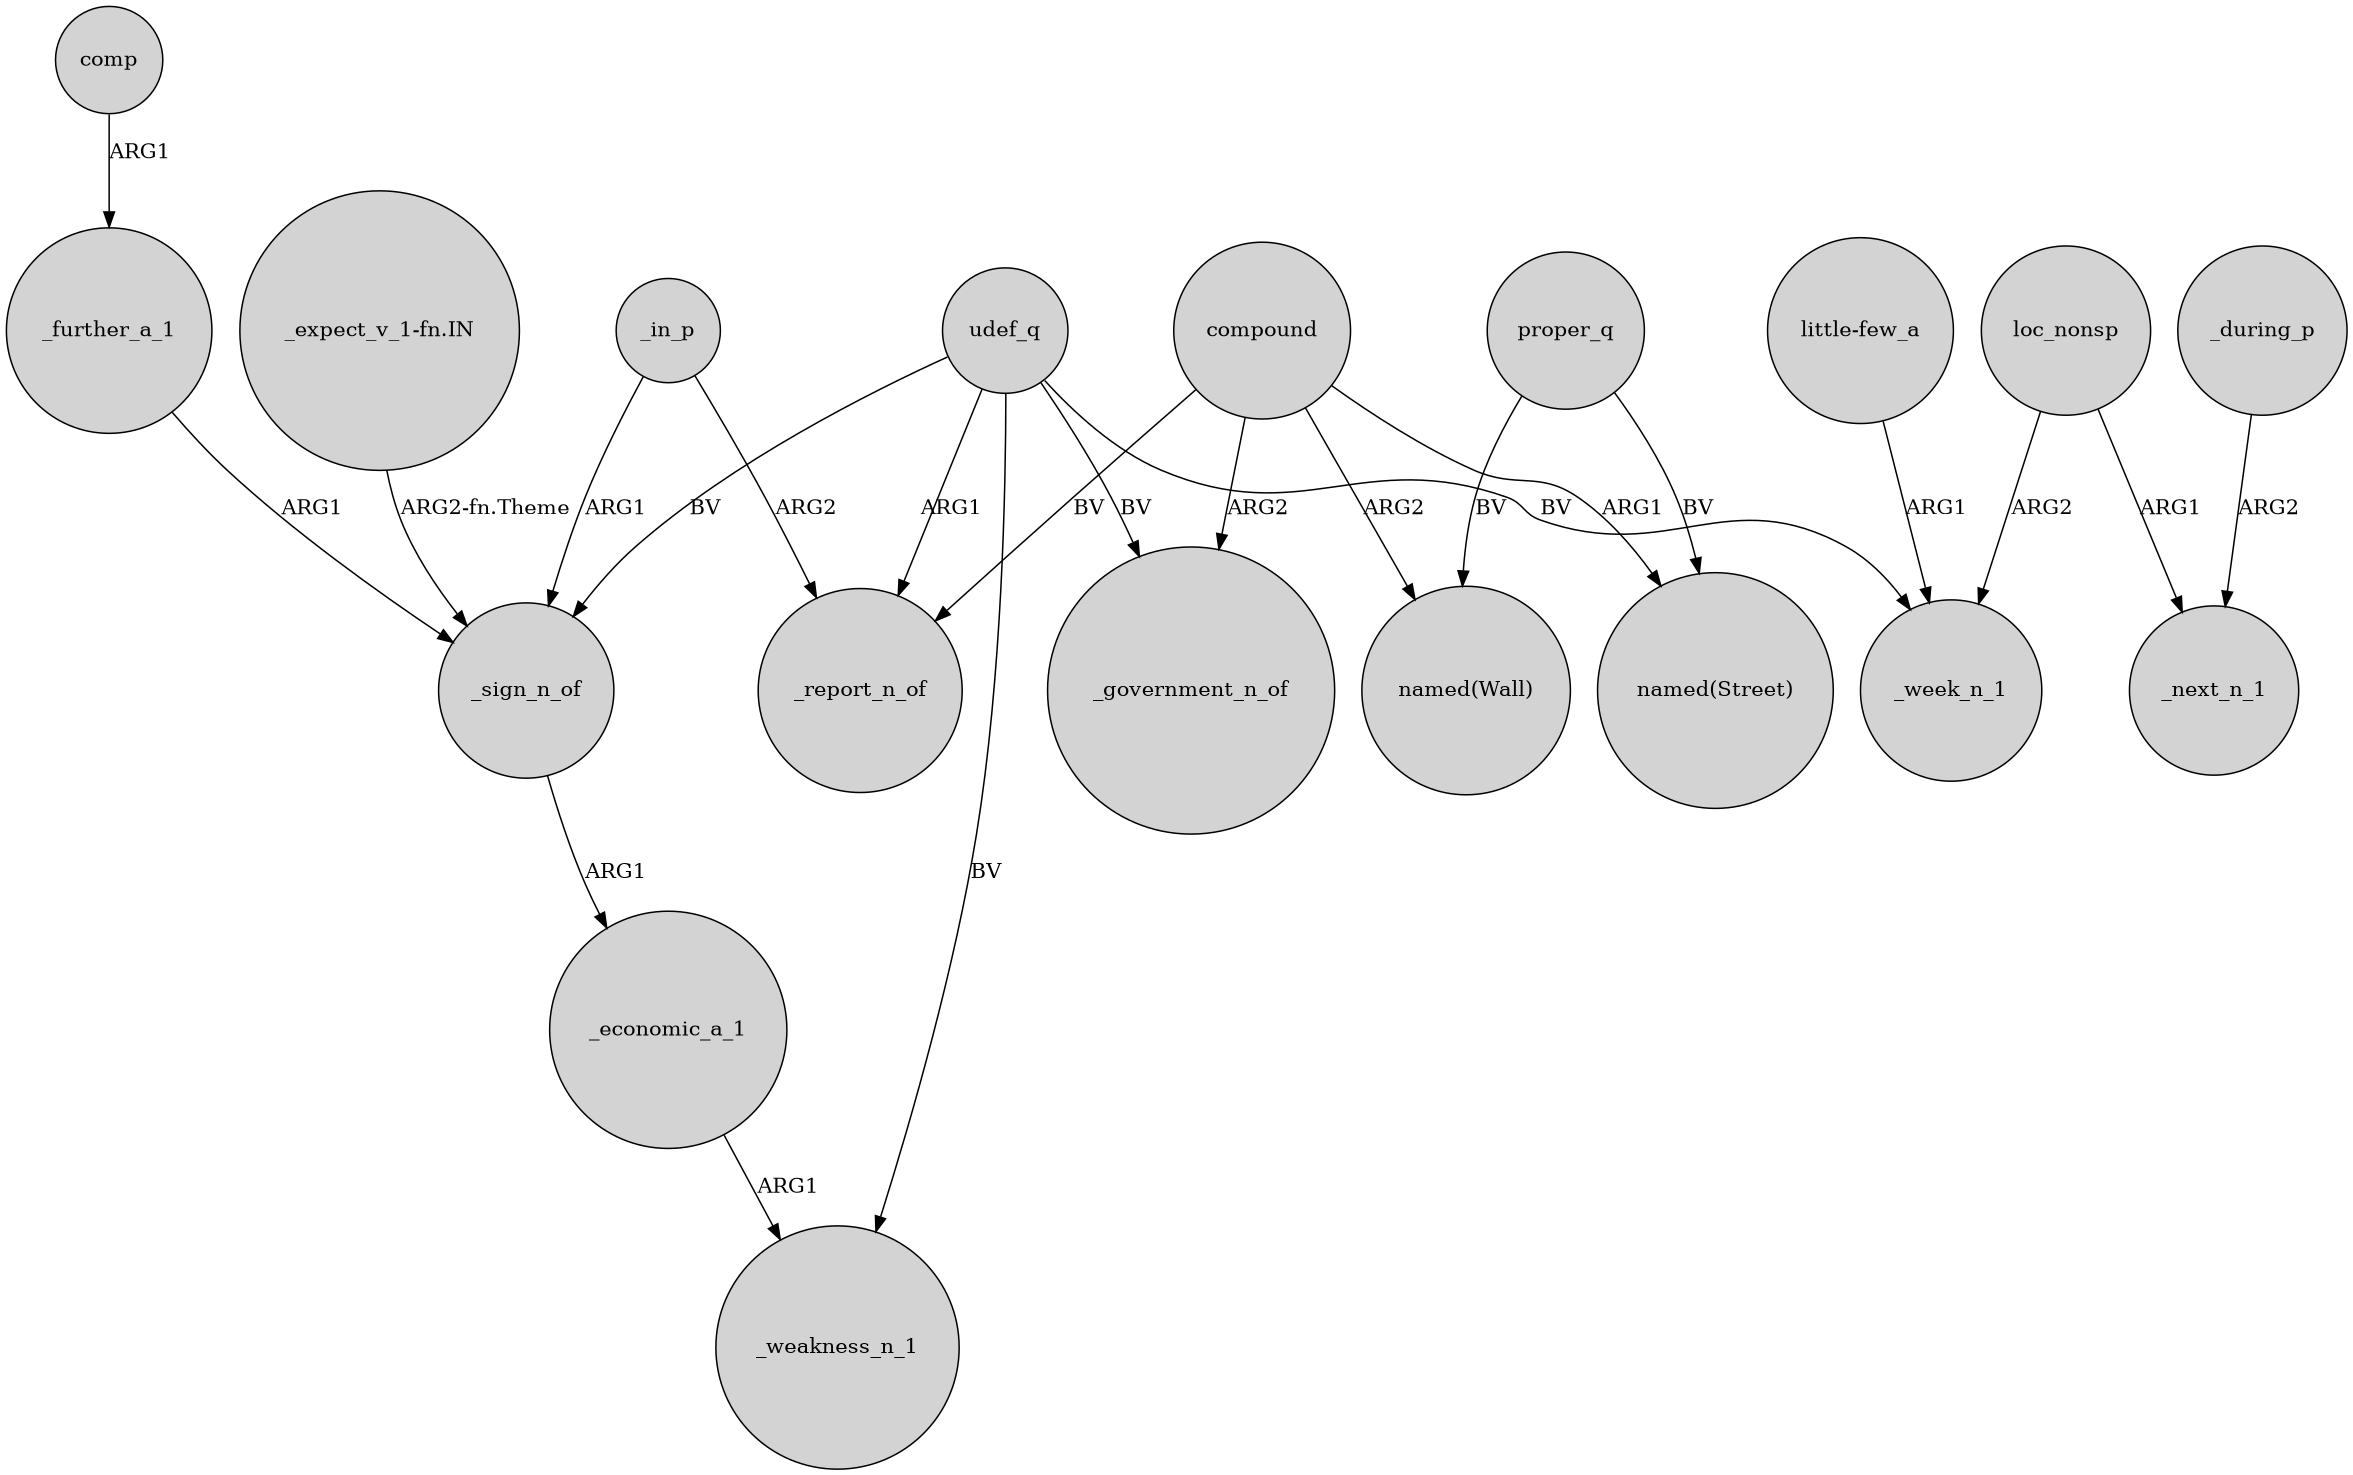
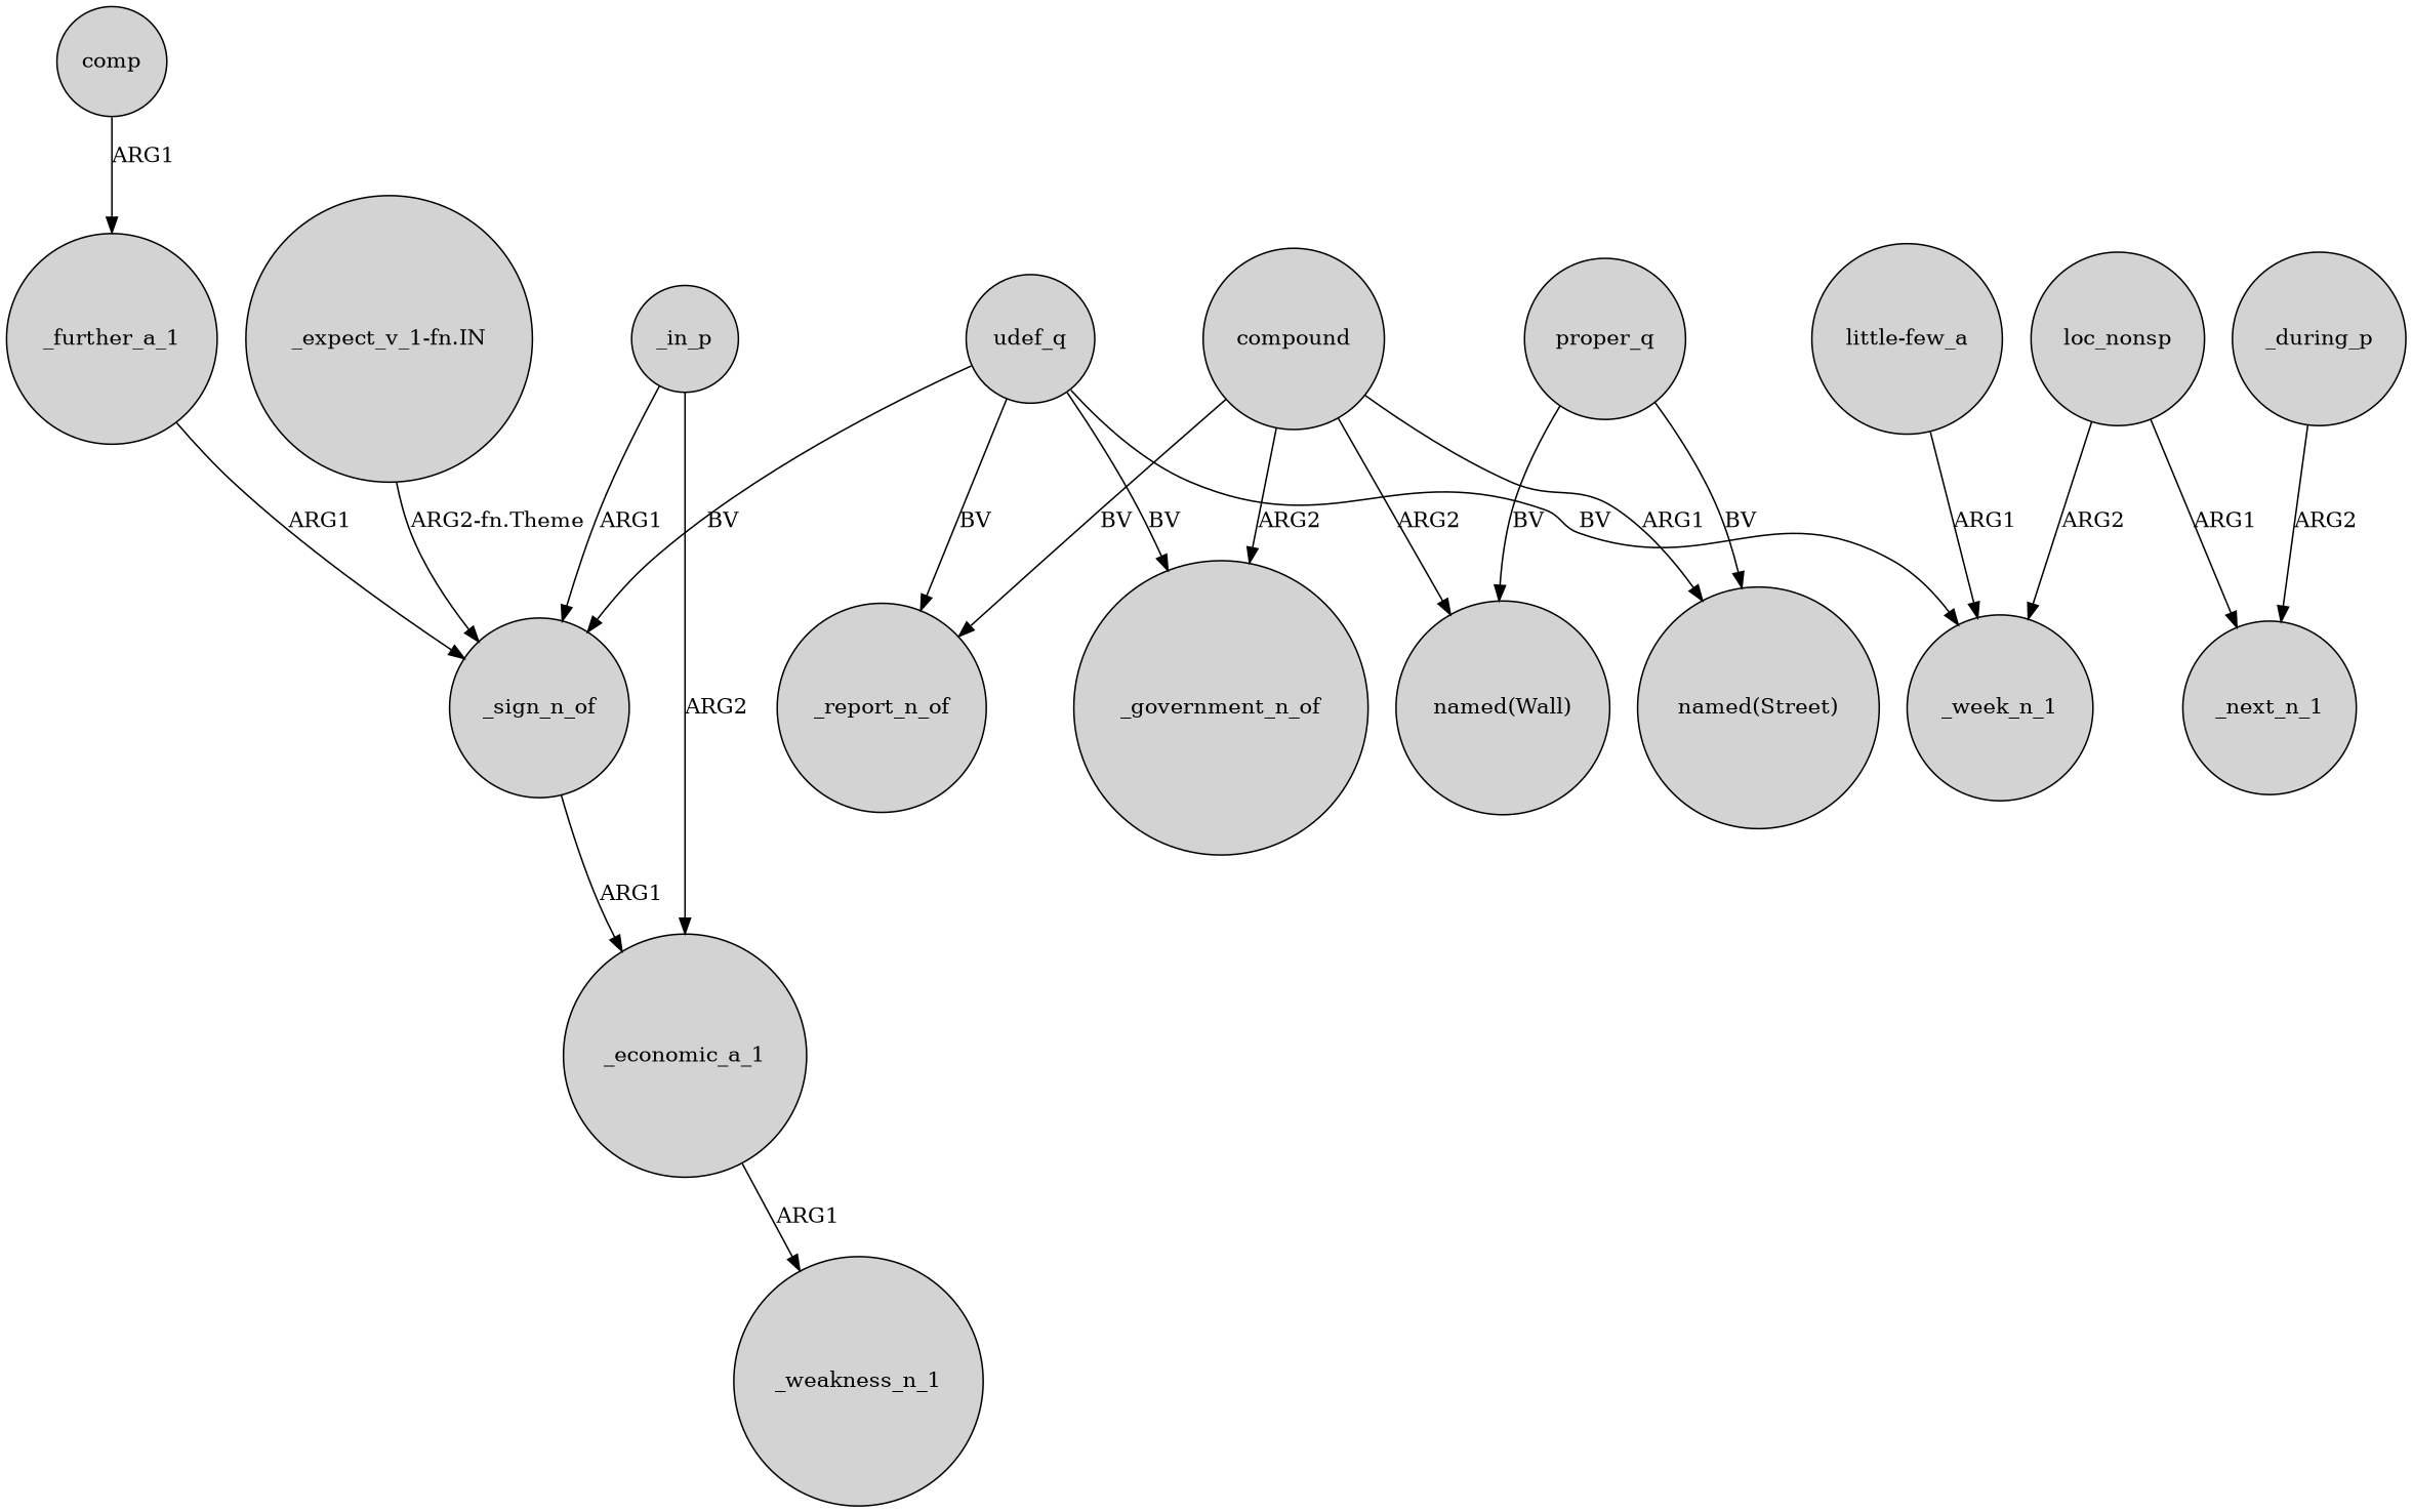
  digraph {
    node [shape=circle style=filled]
    _sign_n_of
    _economic_a_1
    _further_a_1
    compound
    _report_n_of
    _government_n_of
    "named(Street)"
    "named(Wall)"
    loc_nonsp
    _next_n_1
    _week_n_1
    _in_p
    _weakness_n_1
    udef_q
    proper_q
    "little-few_a"
    "_expect_v_1-fn.IN"
    comp
    _during_p
    _sign_n_of -> _economic_a_1 [label=ARG1]
    _economic_a_1 -> _weakness_n_1 [label=ARG1]
    _further_a_1 -> _sign_n_of [label=ARG1]
    compound -> _report_n_of [label=BV]
    compound -> _government_n_of [label=ARG2]
    compound -> "named(Street)" [label=ARG1]
    compound -> "named(Wall)" [label=ARG2]
    loc_nonsp -> _next_n_1 [label=ARG1]
    loc_nonsp -> _week_n_1 [label=ARG2]
    _in_p -> _sign_n_of [label=ARG1]
-   _in_p -> _report_n_of [label=ARG2]
+   _in_p -> _economic_a_1 [label=ARG2]
    udef_q -> _sign_n_of [label=BV]
-   udef_q -> _report_n_of [label=ARG1]
+   udef_q -> _report_n_of [label=BV]
    udef_q -> _government_n_of [label=BV]
    udef_q -> _week_n_1 [label=BV]
-   udef_q -> _weakness_n_1 [label=BV]
    proper_q -> "named(Street)" [label=BV]
    proper_q -> "named(Wall)" [label=BV]
    "little-few_a" -> _week_n_1 [label=ARG1]
    "_expect_v_1-fn.IN" -> _sign_n_of [label="ARG2-fn.Theme"]
    comp -> _further_a_1 [label=ARG1]
    _during_p -> _next_n_1 [label=ARG2]
  }
